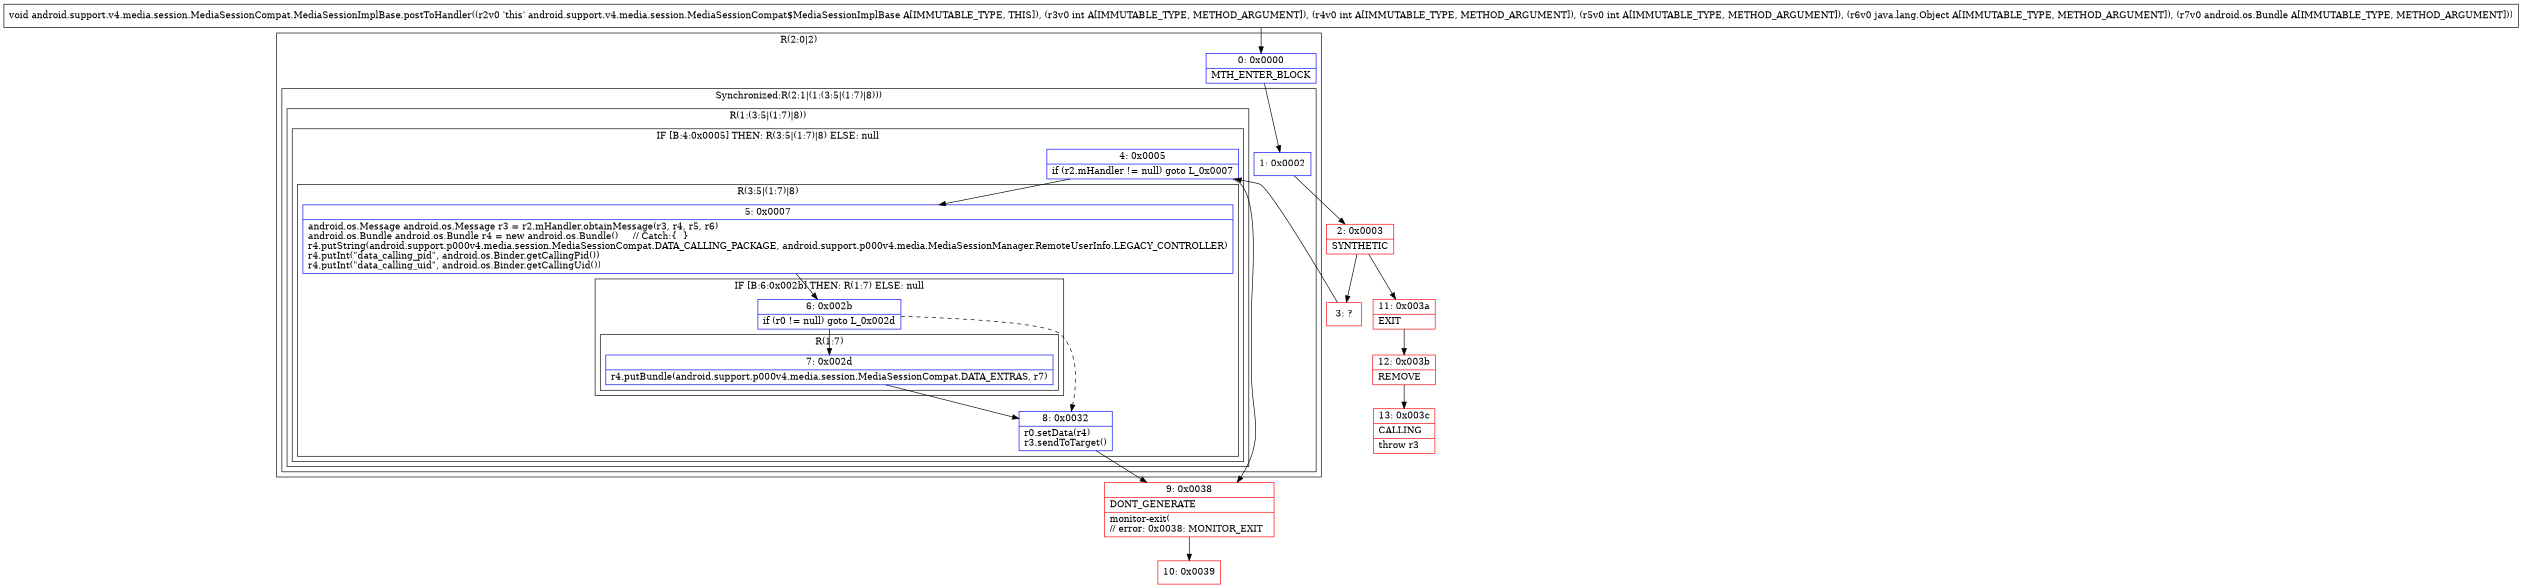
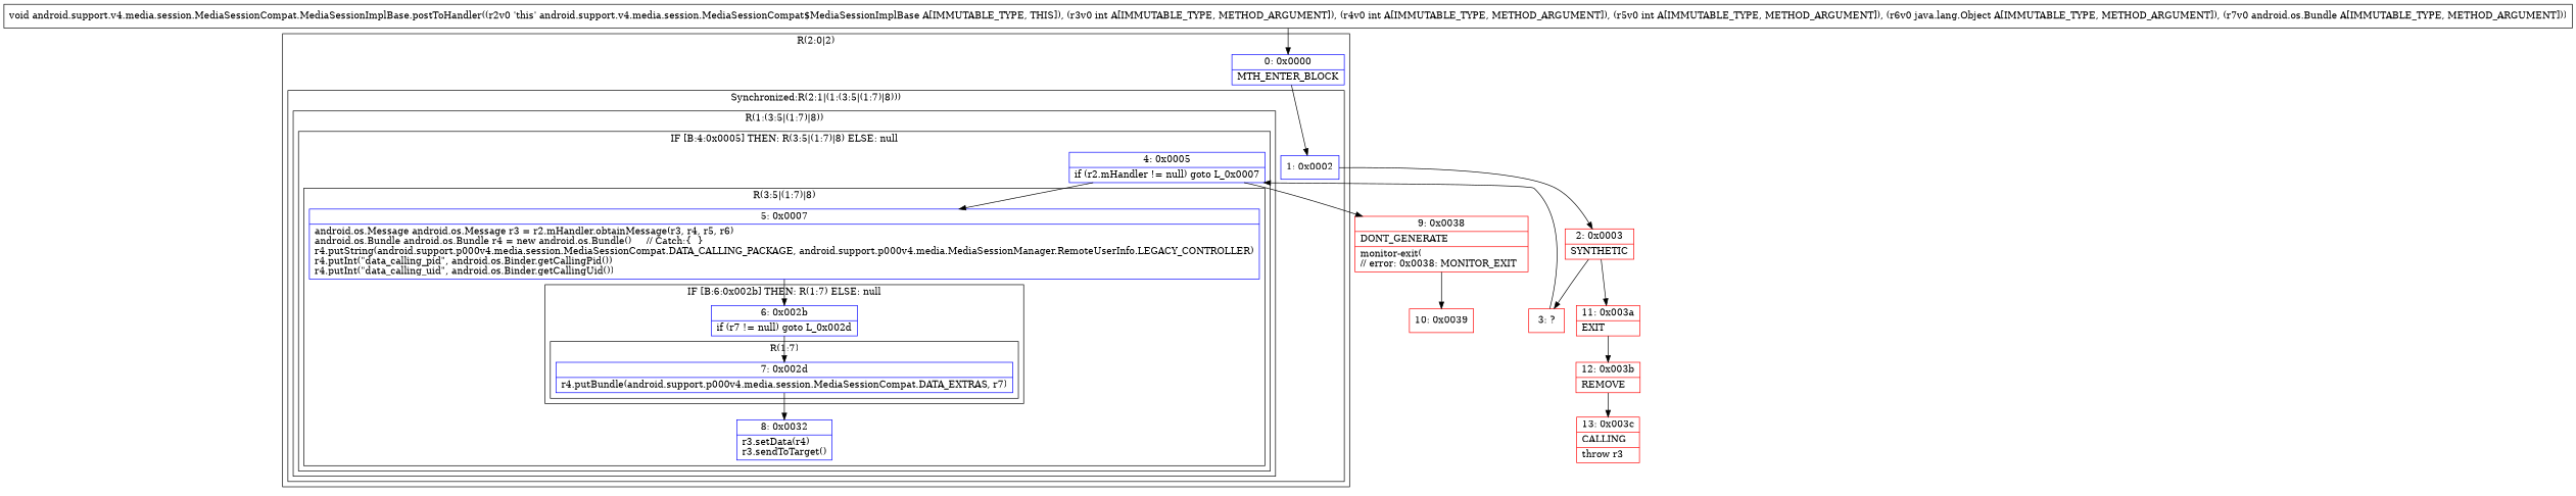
  digraph {
    node [color=blue shape=record]
    n1 [label="{7\:\ 0x002d|r4.putBundle(android.support.p000v4.media.session.MediaSessionCompat.DATA_EXTRAS, r7)\l}"]
-   n2 [label="{6\:\ 0x002b|if (r0 != null) goto L_0x002d\l}"]
+   n2 [label="{6\:\ 0x002b|if (r7 != null) goto L_0x002d\l}"]
    n3 [label="{5\:\ 0x0007|android.os.Message android.os.Message r3 = r2.mHandler.obtainMessage(r3, r4, r5, r6)\landroid.os.Bundle android.os.Bundle r4 = new android.os.Bundle()     \/\/ Catch:\{  \}\lr4.putString(android.support.p000v4.media.session.MediaSessionCompat.DATA_CALLING_PACKAGE, android.support.p000v4.media.MediaSessionManager.RemoteUserInfo.LEGACY_CONTROLLER)\lr4.putInt(\"data_calling_pid\", android.os.Binder.getCallingPid())\lr4.putInt(\"data_calling_uid\", android.os.Binder.getCallingUid())\l}"]
-   n4 [label="{8\:\ 0x0032|r0.setData(r4)\lr3.sendToTarget()\l}"]
+   n4 [label="{8\:\ 0x0032|r3.setData(r4)\lr3.sendToTarget()\l}"]
    n5 [label="{4\:\ 0x0005|if (r2.mHandler != null) goto L_0x0007\l}"]
    n6 [label="{1\:\ 0x0002}"]
    n7 [label="{0\:\ 0x0000|MTH_ENTER_BLOCK\l}"]
    n8 [color=red label="{9\:\ 0x0038|DONT_GENERATE\l|monitor\-exit(\l\/\/ error: 0x0038: MONITOR_EXIT  \l}"]
    n9 [color=red label="{2\:\ 0x0003|SYNTHETIC\l}"]
    n10 [color=red label="{3\:\ ?}"]
    n11 [color=red label="{11\:\ 0x003a|EXIT\l}"]
    n12 [color=red label="{10\:\ 0x0039}"]
    n13 [color=red label="{12\:\ 0x003b|REMOVE\l}"]
    n14 [color=red label="{13\:\ 0x003c|CALLING\l|throw r3\l}"]
    n15 [label="{void android.support.v4.media.session.MediaSessionCompat.MediaSessionImplBase.postToHandler((r2v0 'this' android.support.v4.media.session.MediaSessionCompat$MediaSessionImplBase A[IMMUTABLE_TYPE, THIS]), (r3v0 int A[IMMUTABLE_TYPE, METHOD_ARGUMENT]), (r4v0 int A[IMMUTABLE_TYPE, METHOD_ARGUMENT]), (r5v0 int A[IMMUTABLE_TYPE, METHOD_ARGUMENT]), (r6v0 java.lang.Object A[IMMUTABLE_TYPE, METHOD_ARGUMENT]), (r7v0 android.os.Bundle A[IMMUTABLE_TYPE, METHOD_ARGUMENT])) }" color=""]
    subgraph cluster_1 {
      label="R(2:0|2)"
      n7
      subgraph cluster_2 {
        label="Synchronized:R(2:1|(1:(3:5|(1:7)|8)))"
        n6
        subgraph cluster_3 {
          label="R(1:(3:5|(1:7)|8))"
          subgraph cluster_4 {
            label="IF [B:4:0x0005] THEN: R(3:5|(1:7)|8) ELSE: null"
            n5
            subgraph cluster_5 {
              label="R(3:5|(1:7)|8)"
              n3
              n4
              subgraph cluster_6 {
                label="IF [B:6:0x002b] THEN: R(1:7) ELSE: null"
                n2
                subgraph cluster_7 {
                  label="R(1:7)"
                  n1
                }
              }
            }
          }
        }
      }
    }
    n1 -> n4
    n2 -> n1
-   n2 -> n4 [style=dashed]
    n3 -> n2
-   n4 -> n8
    n5 -> n3
    n5 -> n8 [style=solid]
    n6 -> n9
    n7 -> n6
    n8 -> n12
    n9 -> n10
    n9 -> n11
    n10 -> n5
    n11 -> n13
    n13 -> n14
    n15 -> n7
  }
